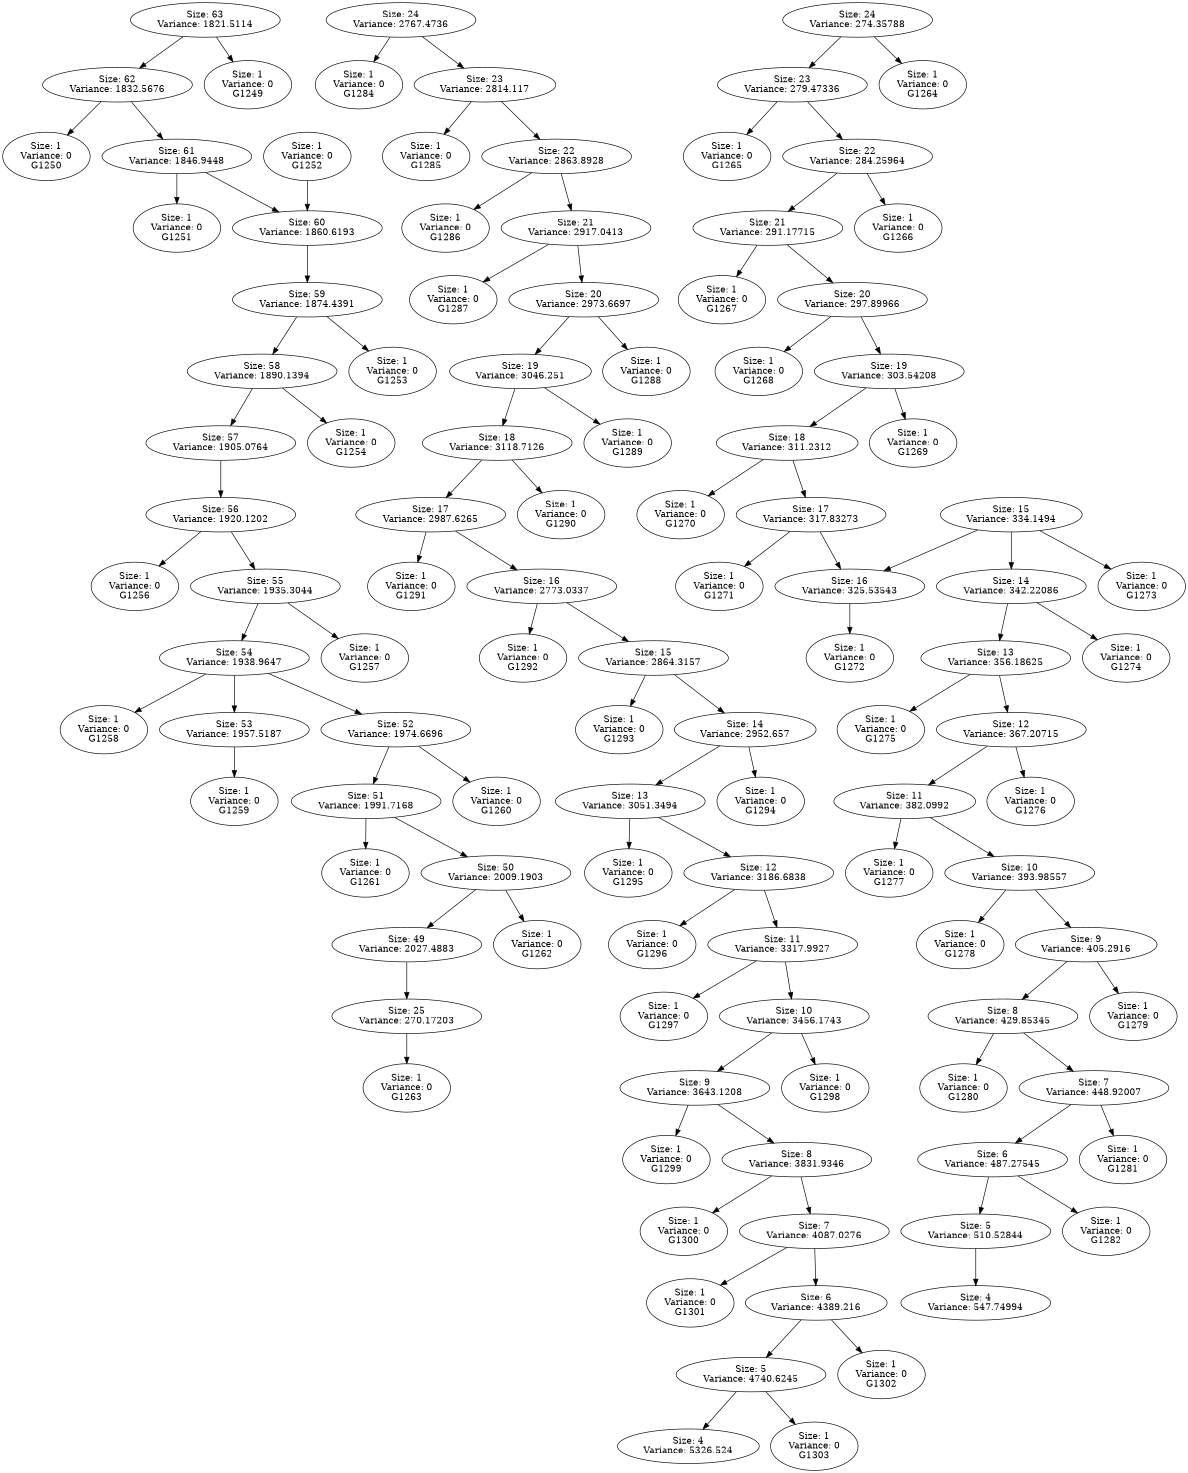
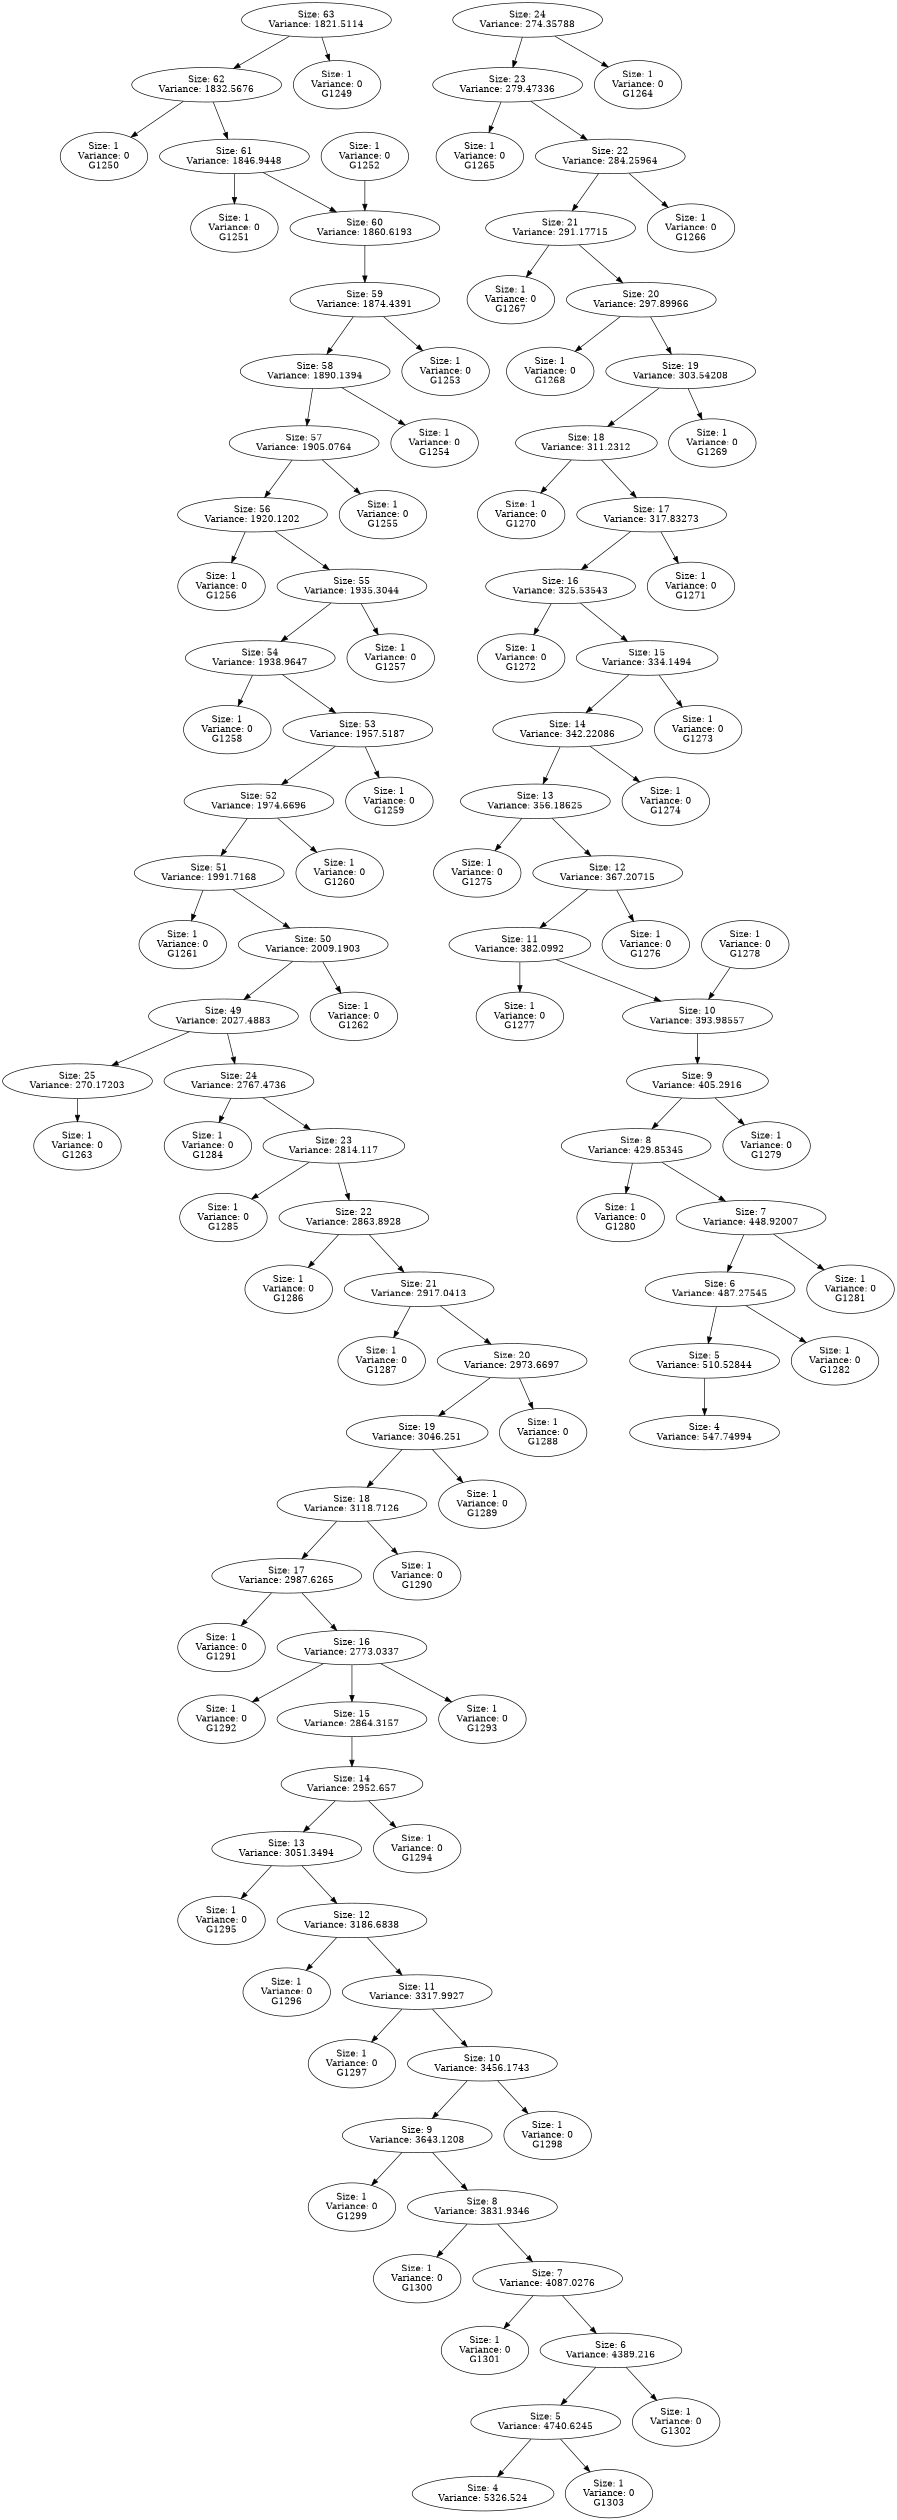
  digraph {
    L=34
    "Size: 63\nVariance: 1821.5114"
    "Size: 62\nVariance: 1832.5676"
    "Size: 1\nVariance: 0\nG1249"
    "Size: 1\nVariance: 0\nG1250"
    "Size: 61\nVariance: 1846.9448"
    "Size: 1\nVariance: 0\nG1251"
    "Size: 60\nVariance: 1860.6193"
    "Size: 59\nVariance: 1874.4391"
    "Size: 1\nVariance: 0\nG1252"
    "Size: 58\nVariance: 1890.1394"
    "Size: 1\nVariance: 0\nG1253"
    "Size: 57\nVariance: 1905.0764"
    "Size: 1\nVariance: 0\nG1254"
    "Size: 56\nVariance: 1920.1202"
+   "Size: 1\nVariance: 0\nG1255"
    "Size: 1\nVariance: 0\nG1256"
    "Size: 55\nVariance: 1935.3044"
    "Size: 54\nVariance: 1938.9647"
    "Size: 1\nVariance: 0\nG1257"
    "Size: 1\nVariance: 0\nG1258"
    "Size: 53\nVariance: 1957.5187"
    "Size: 52\nVariance: 1974.6696"
    "Size: 1\nVariance: 0\nG1259"
    "Size: 51\nVariance: 1991.7168"
    "Size: 1\nVariance: 0\nG1260"
    "Size: 1\nVariance: 0\nG1261"
    "Size: 50\nVariance: 2009.1903"
    "Size: 49\nVariance: 2027.4883"
    "Size: 1\nVariance: 0\nG1262"
    "Size: 25\nVariance: 270.17203"
    "Size: 24\nVariance: 2767.4736"
    "Size: 1\nVariance: 0\nG1263"
    "Size: 1\nVariance: 0\nG1284"
    "Size: 23\nVariance: 2814.117"
    "Size: 24\nVariance: 274.35788"
    "Size: 23\nVariance: 279.47336"
    "Size: 1\nVariance: 0\nG1264"
    "Size: 1\nVariance: 0\nG1285"
    "Size: 22\nVariance: 2863.8928"
    "Size: 1\nVariance: 0\nG1265"
    "Size: 22\nVariance: 284.25964"
    "Size: 21\nVariance: 291.17715"
    "Size: 1\nVariance: 0\nG1266"
    "Size: 1\nVariance: 0\nG1267"
    "Size: 20\nVariance: 297.89966"
    "Size: 1\nVariance: 0\nG1268"
    "Size: 19\nVariance: 303.54208"
    "Size: 18\nVariance: 311.2312"
    "Size: 1\nVariance: 0\nG1269"
    "Size: 1\nVariance: 0\nG1270"
    "Size: 17\nVariance: 317.83273"
    "Size: 16\nVariance: 325.53543"
    "Size: 1\nVariance: 0\nG1271"
    "Size: 1\nVariance: 0\nG1272"
    "Size: 15\nVariance: 334.1494"
    "Size: 14\nVariance: 342.22086"
    "Size: 1\nVariance: 0\nG1273"
    "Size: 13\nVariance: 356.18625"
    "Size: 1\nVariance: 0\nG1274"
    "Size: 1\nVariance: 0\nG1275"
    "Size: 12\nVariance: 367.20715"
    "Size: 11\nVariance: 382.0992"
    "Size: 1\nVariance: 0\nG1276"
    "Size: 1\nVariance: 0\nG1277"
    "Size: 10\nVariance: 393.98557"
    "Size: 1\nVariance: 0\nG1278"
    "Size: 9\nVariance: 405.2916"
    "Size: 8\nVariance: 429.85345"
    "Size: 1\nVariance: 0\nG1279"
    "Size: 1\nVariance: 0\nG1280"
    "Size: 7\nVariance: 448.92007"
    "Size: 6\nVariance: 487.27545"
    "Size: 1\nVariance: 0\nG1281"
    "Size: 5\nVariance: 510.52844"
    "Size: 1\nVariance: 0\nG1282"
    "Size: 4\nVariance: 547.74994"
    "Size: 1\nVariance: 0\nG1286"
    "Size: 21\nVariance: 2917.0413"
    "Size: 1\nVariance: 0\nG1287"
    "Size: 20\nVariance: 2973.6697"
    "Size: 19\nVariance: 3046.251"
    "Size: 1\nVariance: 0\nG1288"
    "Size: 18\nVariance: 3118.7126"
    "Size: 1\nVariance: 0\nG1289"
    "Size: 17\nVariance: 2987.6265"
    "Size: 1\nVariance: 0\nG1290"
    "Size: 1\nVariance: 0\nG1291"
    "Size: 16\nVariance: 2773.0337"
    "Size: 1\nVariance: 0\nG1292"
    "Size: 15\nVariance: 2864.3157"
    "Size: 1\nVariance: 0\nG1293"
    "Size: 14\nVariance: 2952.657"
    "Size: 13\nVariance: 3051.3494"
    "Size: 1\nVariance: 0\nG1294"
    "Size: 1\nVariance: 0\nG1295"
    "Size: 12\nVariance: 3186.6838"
    "Size: 1\nVariance: 0\nG1296"
    "Size: 11\nVariance: 3317.9927"
    "Size: 1\nVariance: 0\nG1297"
    "Size: 10\nVariance: 3456.1743"
    "Size: 9\nVariance: 3643.1208"
    "Size: 1\nVariance: 0\nG1298"
    "Size: 1\nVariance: 0\nG1299"
    "Size: 8\nVariance: 3831.9346"
    "Size: 1\nVariance: 0\nG1300"
    "Size: 7\nVariance: 4087.0276"
    "Size: 1\nVariance: 0\nG1301"
    "Size: 6\nVariance: 4389.216"
    "Size: 5\nVariance: 4740.6245"
    "Size: 1\nVariance: 0\nG1302"
    "Size: 4\nVariance: 5326.524"
    "Size: 1\nVariance: 0\nG1303"
    "Size: 63\nVariance: 1821.5114" -> "Size: 62\nVariance: 1832.5676"
    "Size: 63\nVariance: 1821.5114" -> "Size: 1\nVariance: 0\nG1249"
    "Size: 62\nVariance: 1832.5676" -> "Size: 1\nVariance: 0\nG1250"
    "Size: 62\nVariance: 1832.5676" -> "Size: 61\nVariance: 1846.9448"
    "Size: 61\nVariance: 1846.9448" -> "Size: 1\nVariance: 0\nG1251"
    "Size: 61\nVariance: 1846.9448" -> "Size: 60\nVariance: 1860.6193"
    "Size: 60\nVariance: 1860.6193" -> "Size: 59\nVariance: 1874.4391"
    "Size: 59\nVariance: 1874.4391" -> "Size: 58\nVariance: 1890.1394"
    "Size: 59\nVariance: 1874.4391" -> "Size: 1\nVariance: 0\nG1253"
    "Size: 1\nVariance: 0\nG1252" -> "Size: 60\nVariance: 1860.6193"
    "Size: 58\nVariance: 1890.1394" -> "Size: 57\nVariance: 1905.0764"
    "Size: 58\nVariance: 1890.1394" -> "Size: 1\nVariance: 0\nG1254"
    "Size: 57\nVariance: 1905.0764" -> "Size: 56\nVariance: 1920.1202"
+   "Size: 57\nVariance: 1905.0764" -> "Size: 1\nVariance: 0\nG1255"
    "Size: 56\nVariance: 1920.1202" -> "Size: 1\nVariance: 0\nG1256"
    "Size: 56\nVariance: 1920.1202" -> "Size: 55\nVariance: 1935.3044"
    "Size: 55\nVariance: 1935.3044" -> "Size: 54\nVariance: 1938.9647"
    "Size: 55\nVariance: 1935.3044" -> "Size: 1\nVariance: 0\nG1257"
    "Size: 54\nVariance: 1938.9647" -> "Size: 1\nVariance: 0\nG1258"
    "Size: 54\nVariance: 1938.9647" -> "Size: 53\nVariance: 1957.5187"
-   "Size: 54\nVariance: 1938.9647" -> "Size: 52\nVariance: 1974.6696"
+   "Size: 53\nVariance: 1957.5187" -> "Size: 52\nVariance: 1974.6696"
    "Size: 53\nVariance: 1957.5187" -> "Size: 1\nVariance: 0\nG1259"
    "Size: 52\nVariance: 1974.6696" -> "Size: 51\nVariance: 1991.7168"
    "Size: 52\nVariance: 1974.6696" -> "Size: 1\nVariance: 0\nG1260"
    "Size: 51\nVariance: 1991.7168" -> "Size: 1\nVariance: 0\nG1261"
    "Size: 51\nVariance: 1991.7168" -> "Size: 50\nVariance: 2009.1903"
    "Size: 50\nVariance: 2009.1903" -> "Size: 49\nVariance: 2027.4883"
    "Size: 50\nVariance: 2009.1903" -> "Size: 1\nVariance: 0\nG1262"
    "Size: 49\nVariance: 2027.4883" -> "Size: 25\nVariance: 270.17203"
+   "Size: 49\nVariance: 2027.4883" -> "Size: 24\nVariance: 2767.4736"
    "Size: 25\nVariance: 270.17203" -> "Size: 1\nVariance: 0\nG1263"
    "Size: 24\nVariance: 2767.4736" -> "Size: 1\nVariance: 0\nG1284"
    "Size: 24\nVariance: 2767.4736" -> "Size: 23\nVariance: 2814.117"
    "Size: 23\nVariance: 2814.117" -> "Size: 1\nVariance: 0\nG1285"
    "Size: 23\nVariance: 2814.117" -> "Size: 22\nVariance: 2863.8928"
    "Size: 24\nVariance: 274.35788" -> "Size: 23\nVariance: 279.47336"
    "Size: 24\nVariance: 274.35788" -> "Size: 1\nVariance: 0\nG1264"
    "Size: 23\nVariance: 279.47336" -> "Size: 1\nVariance: 0\nG1265"
    "Size: 23\nVariance: 279.47336" -> "Size: 22\nVariance: 284.25964"
    "Size: 22\nVariance: 2863.8928" -> "Size: 1\nVariance: 0\nG1286"
    "Size: 22\nVariance: 2863.8928" -> "Size: 21\nVariance: 2917.0413"
    "Size: 22\nVariance: 284.25964" -> "Size: 21\nVariance: 291.17715"
    "Size: 22\nVariance: 284.25964" -> "Size: 1\nVariance: 0\nG1266"
    "Size: 21\nVariance: 291.17715" -> "Size: 1\nVariance: 0\nG1267"
    "Size: 21\nVariance: 291.17715" -> "Size: 20\nVariance: 297.89966"
    "Size: 20\nVariance: 297.89966" -> "Size: 1\nVariance: 0\nG1268"
    "Size: 20\nVariance: 297.89966" -> "Size: 19\nVariance: 303.54208"
    "Size: 19\nVariance: 303.54208" -> "Size: 18\nVariance: 311.2312"
    "Size: 19\nVariance: 303.54208" -> "Size: 1\nVariance: 0\nG1269"
    "Size: 18\nVariance: 311.2312" -> "Size: 1\nVariance: 0\nG1270"
    "Size: 18\nVariance: 311.2312" -> "Size: 17\nVariance: 317.83273"
    "Size: 17\nVariance: 317.83273" -> "Size: 16\nVariance: 325.53543"
    "Size: 17\nVariance: 317.83273" -> "Size: 1\nVariance: 0\nG1271"
    "Size: 16\nVariance: 325.53543" -> "Size: 1\nVariance: 0\nG1272"
-   "Size: 15\nVariance: 334.1494" -> "Size: 16\nVariance: 325.53543"
+   "Size: 16\nVariance: 325.53543" -> "Size: 15\nVariance: 334.1494"
    "Size: 15\nVariance: 334.1494" -> "Size: 14\nVariance: 342.22086"
    "Size: 15\nVariance: 334.1494" -> "Size: 1\nVariance: 0\nG1273"
    "Size: 14\nVariance: 342.22086" -> "Size: 13\nVariance: 356.18625"
    "Size: 14\nVariance: 342.22086" -> "Size: 1\nVariance: 0\nG1274"
    "Size: 13\nVariance: 356.18625" -> "Size: 1\nVariance: 0\nG1275"
    "Size: 13\nVariance: 356.18625" -> "Size: 12\nVariance: 367.20715"
    "Size: 12\nVariance: 367.20715" -> "Size: 11\nVariance: 382.0992"
    "Size: 12\nVariance: 367.20715" -> "Size: 1\nVariance: 0\nG1276"
    "Size: 11\nVariance: 382.0992" -> "Size: 1\nVariance: 0\nG1277"
    "Size: 11\nVariance: 382.0992" -> "Size: 10\nVariance: 393.98557"
-   "Size: 10\nVariance: 393.98557" -> "Size: 1\nVariance: 0\nG1278"
+   "Size: 1\nVariance: 0\nG1278" -> "Size: 10\nVariance: 393.98557"
    "Size: 10\nVariance: 393.98557" -> "Size: 9\nVariance: 405.2916"
    "Size: 9\nVariance: 405.2916" -> "Size: 8\nVariance: 429.85345"
    "Size: 9\nVariance: 405.2916" -> "Size: 1\nVariance: 0\nG1279"
    "Size: 8\nVariance: 429.85345" -> "Size: 1\nVariance: 0\nG1280"
    "Size: 8\nVariance: 429.85345" -> "Size: 7\nVariance: 448.92007"
    "Size: 7\nVariance: 448.92007" -> "Size: 6\nVariance: 487.27545"
    "Size: 7\nVariance: 448.92007" -> "Size: 1\nVariance: 0\nG1281"
    "Size: 6\nVariance: 487.27545" -> "Size: 5\nVariance: 510.52844"
    "Size: 6\nVariance: 487.27545" -> "Size: 1\nVariance: 0\nG1282"
    "Size: 5\nVariance: 510.52844" -> "Size: 4\nVariance: 547.74994"
    "Size: 21\nVariance: 2917.0413" -> "Size: 1\nVariance: 0\nG1287"
    "Size: 21\nVariance: 2917.0413" -> "Size: 20\nVariance: 2973.6697"
    "Size: 20\nVariance: 2973.6697" -> "Size: 19\nVariance: 3046.251"
    "Size: 20\nVariance: 2973.6697" -> "Size: 1\nVariance: 0\nG1288"
    "Size: 19\nVariance: 3046.251" -> "Size: 18\nVariance: 3118.7126"
    "Size: 19\nVariance: 3046.251" -> "Size: 1\nVariance: 0\nG1289"
    "Size: 18\nVariance: 3118.7126" -> "Size: 17\nVariance: 2987.6265"
    "Size: 18\nVariance: 3118.7126" -> "Size: 1\nVariance: 0\nG1290"
    "Size: 17\nVariance: 2987.6265" -> "Size: 1\nVariance: 0\nG1291"
    "Size: 17\nVariance: 2987.6265" -> "Size: 16\nVariance: 2773.0337"
    "Size: 16\nVariance: 2773.0337" -> "Size: 1\nVariance: 0\nG1292"
    "Size: 16\nVariance: 2773.0337" -> "Size: 15\nVariance: 2864.3157"
-   "Size: 15\nVariance: 2864.3157" -> "Size: 1\nVariance: 0\nG1293"
+   "Size: 16\nVariance: 2773.0337" -> "Size: 1\nVariance: 0\nG1293"
    "Size: 15\nVariance: 2864.3157" -> "Size: 14\nVariance: 2952.657"
    "Size: 14\nVariance: 2952.657" -> "Size: 13\nVariance: 3051.3494"
    "Size: 14\nVariance: 2952.657" -> "Size: 1\nVariance: 0\nG1294"
    "Size: 13\nVariance: 3051.3494" -> "Size: 1\nVariance: 0\nG1295"
    "Size: 13\nVariance: 3051.3494" -> "Size: 12\nVariance: 3186.6838"
    "Size: 12\nVariance: 3186.6838" -> "Size: 1\nVariance: 0\nG1296"
    "Size: 12\nVariance: 3186.6838" -> "Size: 11\nVariance: 3317.9927"
    "Size: 11\nVariance: 3317.9927" -> "Size: 1\nVariance: 0\nG1297"
    "Size: 11\nVariance: 3317.9927" -> "Size: 10\nVariance: 3456.1743"
    "Size: 10\nVariance: 3456.1743" -> "Size: 9\nVariance: 3643.1208"
    "Size: 10\nVariance: 3456.1743" -> "Size: 1\nVariance: 0\nG1298"
    "Size: 9\nVariance: 3643.1208" -> "Size: 1\nVariance: 0\nG1299"
    "Size: 9\nVariance: 3643.1208" -> "Size: 8\nVariance: 3831.9346"
    "Size: 8\nVariance: 3831.9346" -> "Size: 1\nVariance: 0\nG1300"
    "Size: 8\nVariance: 3831.9346" -> "Size: 7\nVariance: 4087.0276"
    "Size: 7\nVariance: 4087.0276" -> "Size: 1\nVariance: 0\nG1301"
    "Size: 7\nVariance: 4087.0276" -> "Size: 6\nVariance: 4389.216"
    "Size: 6\nVariance: 4389.216" -> "Size: 5\nVariance: 4740.6245"
    "Size: 6\nVariance: 4389.216" -> "Size: 1\nVariance: 0\nG1302"
    "Size: 5\nVariance: 4740.6245" -> "Size: 4\nVariance: 5326.524"
    "Size: 5\nVariance: 4740.6245" -> "Size: 1\nVariance: 0\nG1303"
  }
